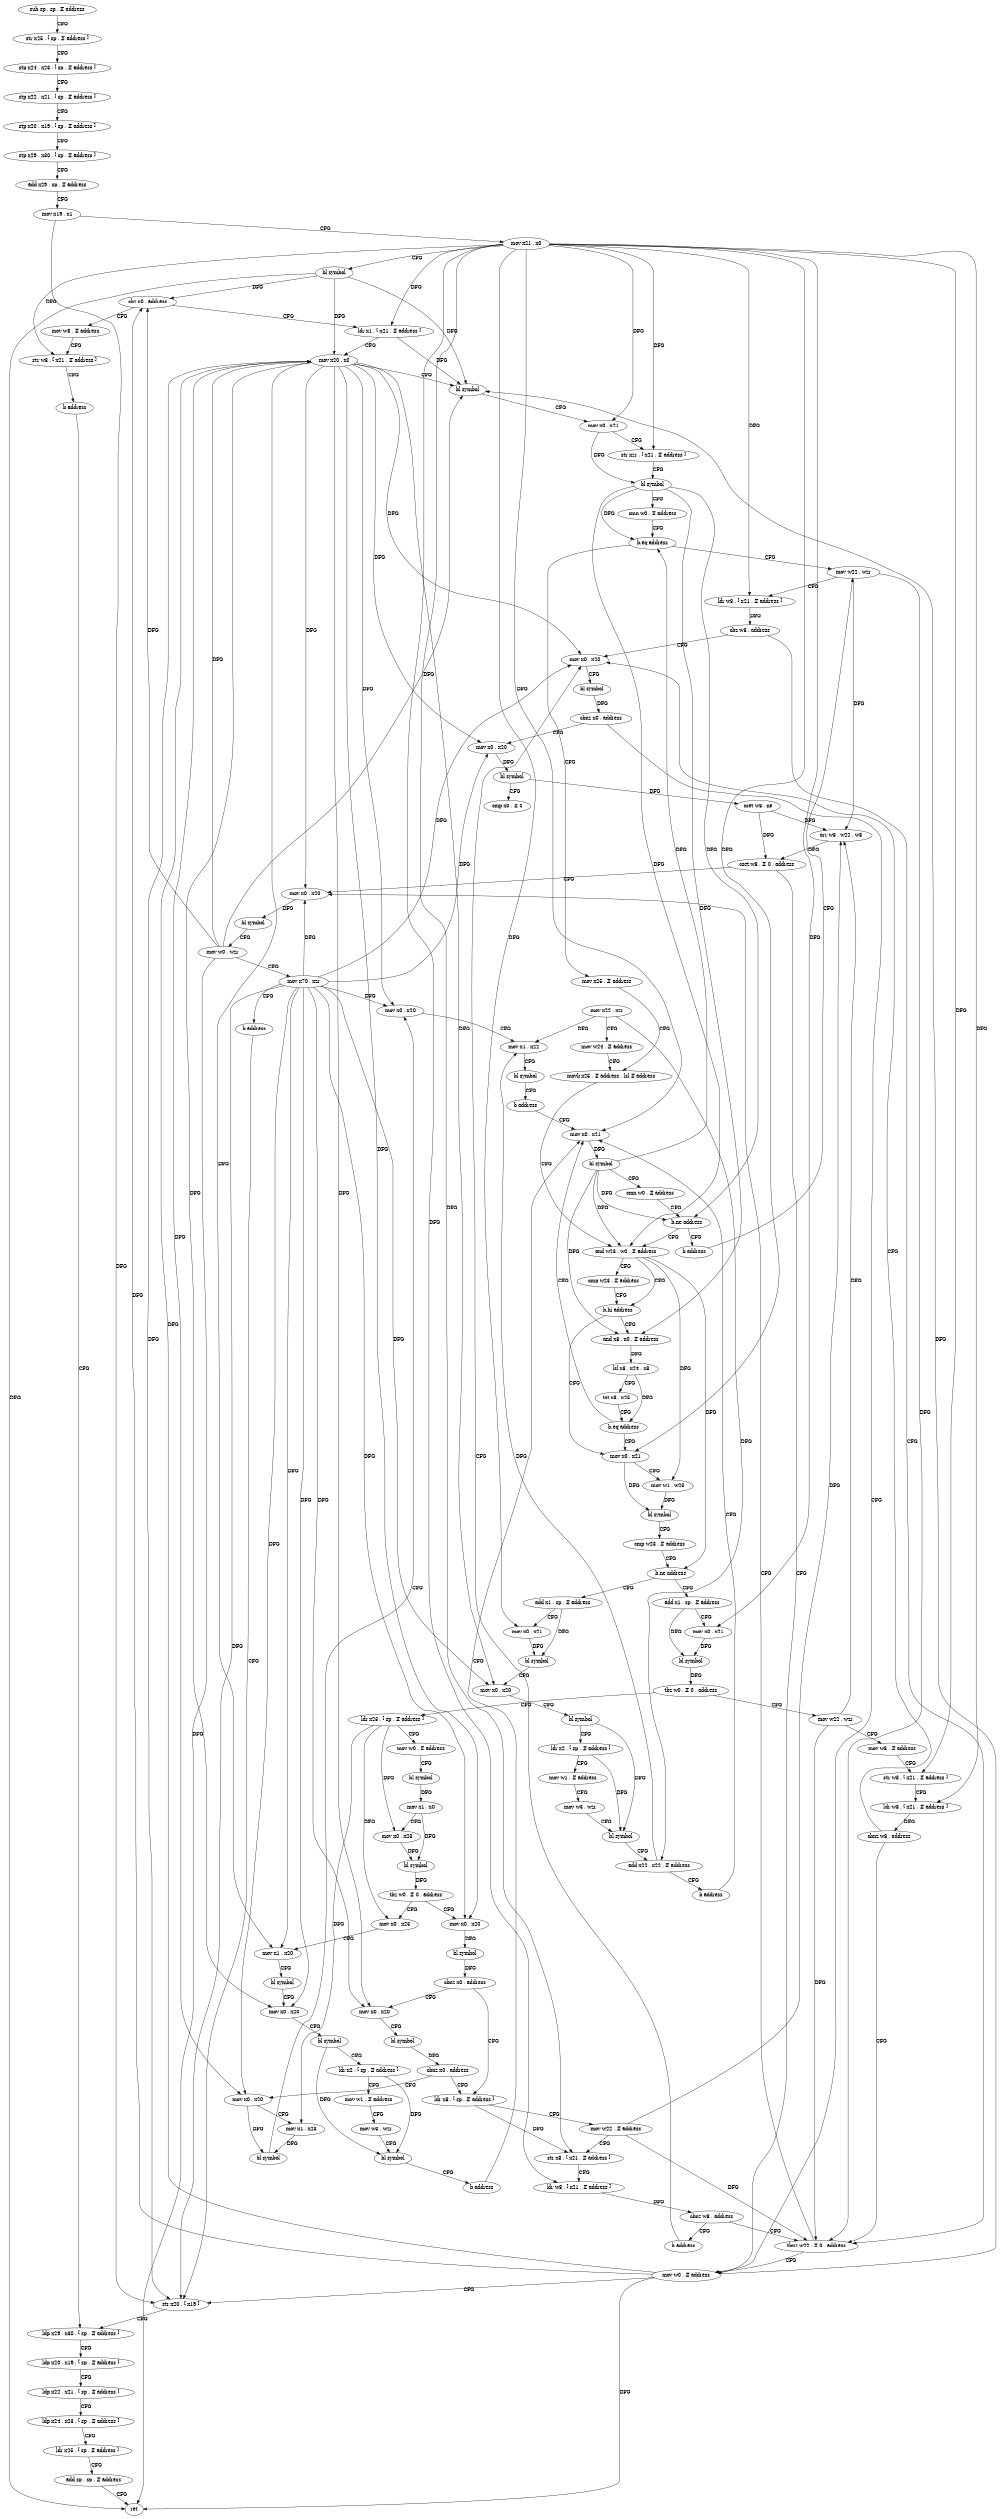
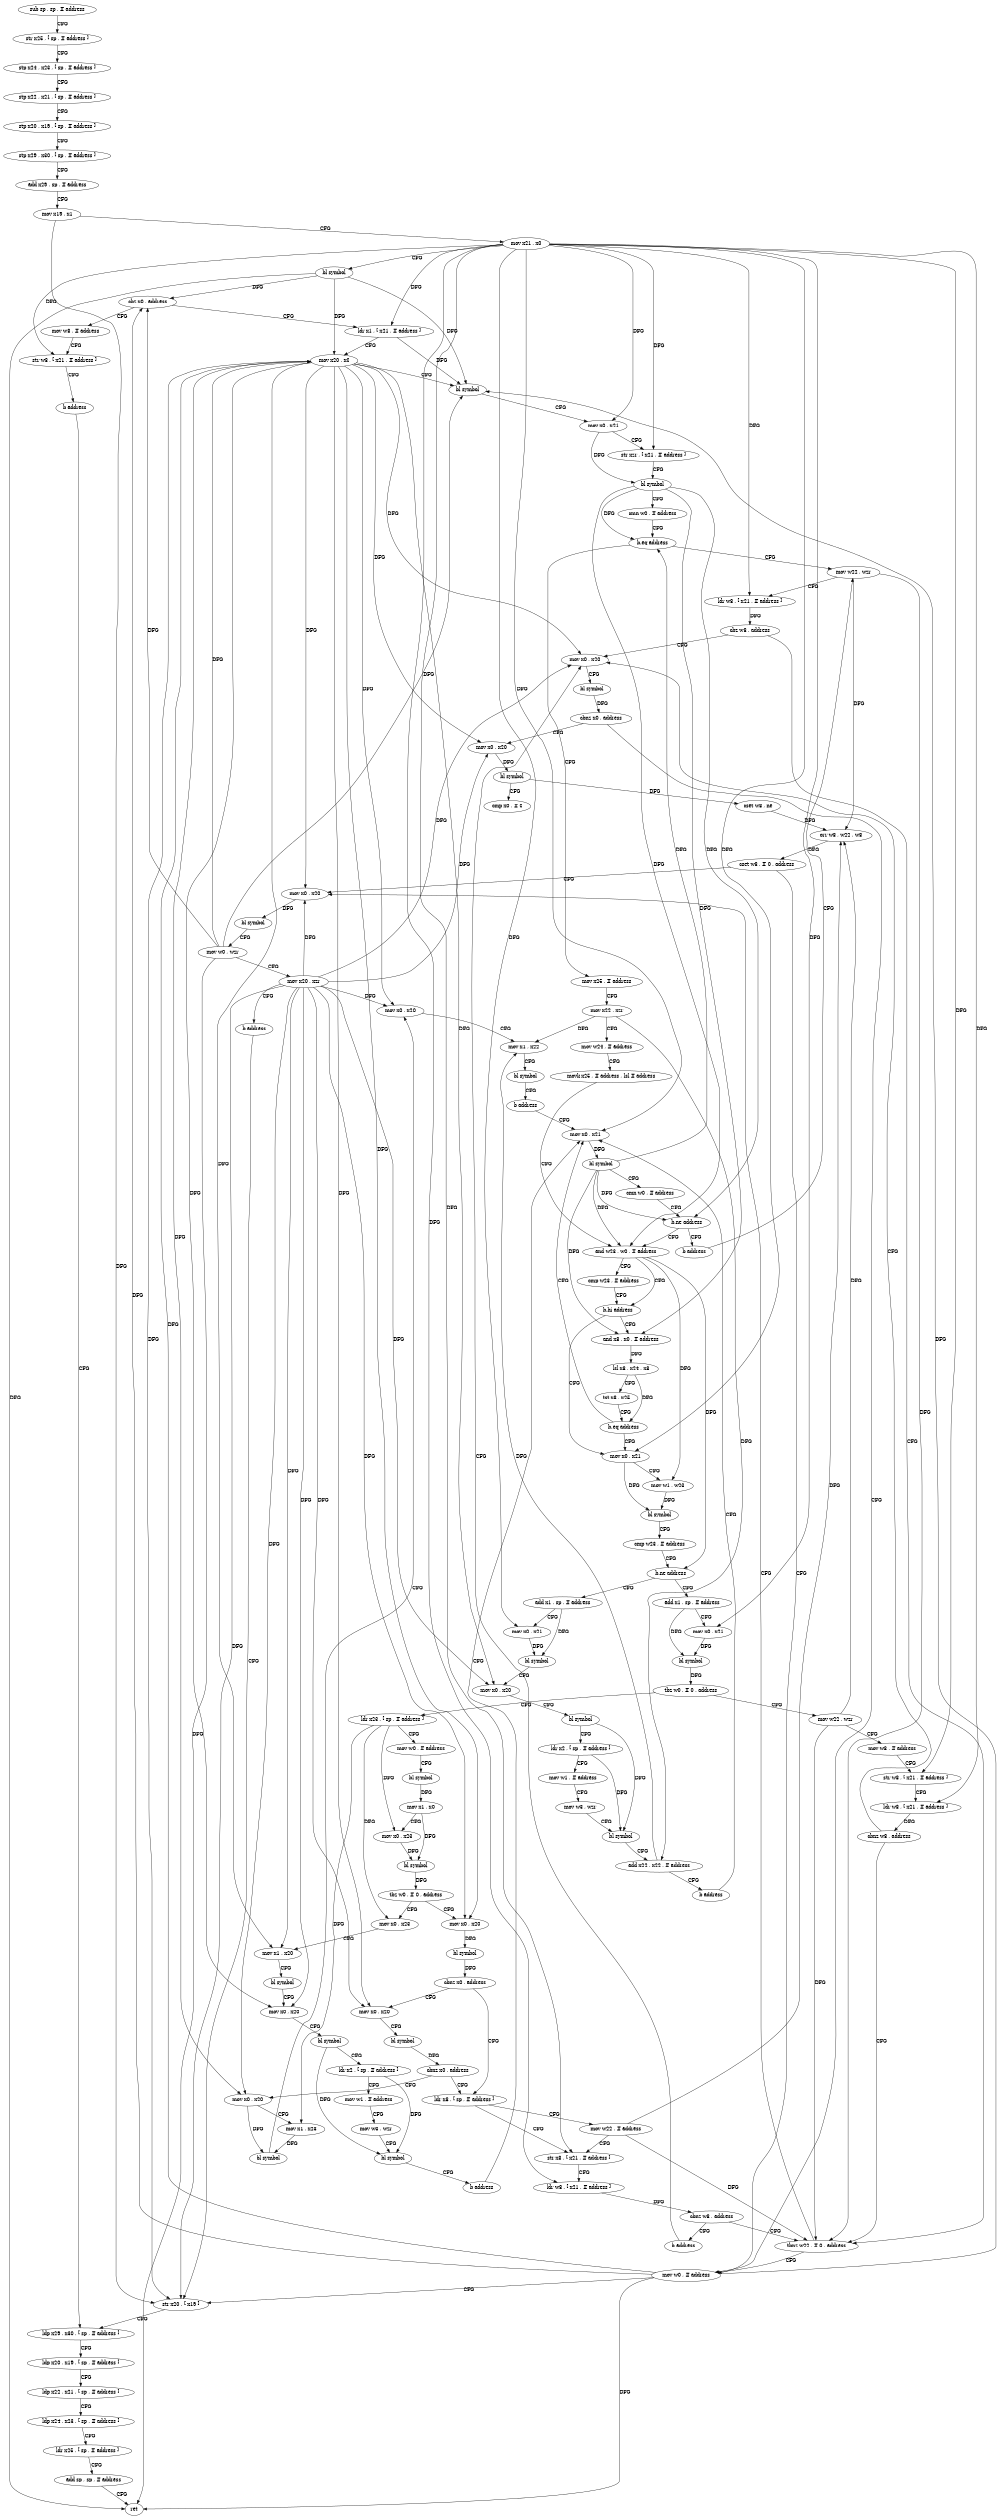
  digraph {
    n1 [label="sub sp , sp , # address"]
    n2 [label="str x25 , [ sp , # address ]"]
    n3 [label="stp x24 , x23 , [ sp , # address ]"]
    n4 [label="stp x22 , x21 , [ sp , # address ]"]
    n5 [label="stp x20 , x19 , [ sp , # address ]"]
    n6 [label="stp x29 , x30 , [ sp , # address ]"]
    n7 [label="add x29 , sp , # address"]
    n8 [label="mov x19 , x1"]
    n9 [label="mov x21 , x0"]
    n10 [label="str x20 , [ x19 ]"]
    n11 [label="bl symbol"]
    n12 [label="ldr x1 , [ x21 , # address ]"]
    n13 [label="str w8 , [ x21 , # address ]"]
    n14 [label="mov x0 , x21"]
    n15 [label="str xzr , [ x21 , # address ]"]
    n16 [label="ldr w8 , [ x21 , # address ]"]
    n17 [label="mov x0 , x21"]
    n18 [label="mov x0 , x21"]
    n19 [label="mov x0 , x21"]
    n20 [label="mov x0 , x21"]
    n21 [label="str w8 , [ x21 , # address ]"]
    n22 [label="ldr w8 , [ x21 , # address ]"]
    n23 [label="str x8 , [ x21 , # address ]"]
    n24 [label="ldr w8 , [ x21 , # address ]"]
    n25 [label="ldp x29 , x30 , [ sp , # address ]"]
    n26 [label="cbz x0 , address"]
    n27 [label="mov x20 , x0"]
    n28 [label="bl symbol"]
    n29 [label=ret]
    n30 [label="b address"]
    n31 [label="bl symbol"]
    n32 [label="cbz w8 , address"]
    n33 [label="mov w1 , w23"]
    n34 [label="bl symbol"]
    n35 [label="bl symbol"]
    n36 [label="bl symbol"]
    n37 [label="bl symbol"]
    n38 [label="cbnz w8 , address"]
    n39 [label="cbnz w8 , address"]
    n40 [label="mov w8 , # address"]
    n41 [label="mov x0 , x20"]
    n42 [label="mov x0 , x20"]
    n43 [label="mov x0 , x20"]
    n44 [label="mov x0 , x20"]
    n45 [label="mov x0 , x20"]
    n46 [label="mov x1 , x20"]
    n47 [label="mov x0 , x20"]
    n48 [label="mov x0 , x20"]
    n49 [label="mov x0 , x20"]
    n50 [label="mov x0 , x20"]
    n51 [label="ldp x20 , x19 , [ sp , # address ]"]
    n52 [label="ldp x22 , x21 , [ sp , # address ]"]
    n53 [label="bl symbol"]
    n54 [label="bl symbol"]
    n55 [label="bl symbol"]
    n56 [label="bl symbol"]
    n57 [label="bl symbol"]
    n58 [label="bl symbol"]
    n59 [label="bl symbol"]
    n60 [label="bl symbol"]
    n61 [label="mov x1 , x23"]
    n62 [label="bl symbol"]
    n63 [label="mov x1 , x22"]
    n64 [label="cmn w0 , # address"]
    n65 [label="b.eq address"]
    n66 [label="and w23 , w0 , # address"]
    n67 [label="and x8 , x0 , # address"]
    n68 [label="b.ne address"]
    n69 [label="mov w22 , wzr"]
    n70 [label="mov x25 , # address"]
    n71 [label="b.ne address"]
    n72 [label="cmp w23 , # address"]
    n73 [label="b.hi address"]
    n74 [label="lsl x8 , x24 , x8"]
    n75 [label="b address"]
    n76 [label="tbnz w22 , # 0 , address"]
    n77 [label="orr w8 , w22 , w8"]
    n78 [label="mov x22 , xzr"]
    n79 [label="mov w0 , # address"]
    n80 [label="cset w8 , # 0 , address"]
    n81 [label="mov w24 , # address"]
    n82 [label="add x22 , x22 , # address"]
    n83 [label="ldp x24 , x23 , [ sp , # address ]"]
    n84 [label="ldr x25 , [ sp , # address ]"]
    n85 [label="add sp , sp , # address"]
    n86 [label="cbnz x0 , address"]
    n87 [label="movk x25 , # address , lsl # address"]
    n88 [label="b address"]
    n89 [label="bl symbol"]
    n90 [label="add x1 , sp , # address"]
    n91 [label="add x1 , sp , # address"]
    n92 [label="cmp x0 , # 0"]
    n93 [label="cset w8 , ne"]
    n94 [label="mov w0 , wzr"]
    n95 [label="cmp w23 , # address"]
    n96 [label="tbz w0 , # 0 , address"]
    n97 [label="tst x8 , x25"]
    n98 [label="b.eq address"]
    n99 [label="cmn w0 , # address"]
-   n100 [label="mov x70 , xzr"]
+   n100 [label="mov x20 , xzr"]
    n101 [label="b address"]
    n102 [label="mov w22 , wzr"]
    n103 [label="ldr x23 , [ sp , # address ]"]
    n104 [label="mov w8 , # address"]
    n105 [label="mov w0 , # address"]
    n106 [label="mov x0 , x23"]
    n107 [label="mov x0 , x23"]
    n108 [label="bl symbol"]
    n109 [label="bl symbol"]
    n110 [label="ldr x2 , [ sp , # address ]"]
    n111 [label="bl symbol"]
    n112 [label="mov w1 , # address"]
    n113 [label="mov w3 , wzr"]
    n114 [label="mov x1 , x0"]
    n115 [label="tbz w0 , # 0 , address"]
    n116 [label="cbnz x0 , address"]
    n117 [label="ldr x2 , [ sp , # address ]"]
    n118 [label="bl symbol"]
    n119 [label="mov w1 , # address"]
    n120 [label="b address"]
    n121 [label="mov w3 , wzr"]
    n122 [label="ldr x8 , [ sp , # address ]"]
    n123 [label="mov w22 , # address"]
    n124 [label="cbnz x0 , address"]
    n125 [label="b address"]
    n126 [label="b address"]
    n1 -> n2 [label=CFG]
    n2 -> n3 [label=CFG]
    n3 -> n4 [label=CFG]
    n4 -> n5 [label=CFG]
    n5 -> n6 [label=CFG]
    n6 -> n7 [label=CFG]
    n7 -> n8 [label=CFG]
    n8 -> n9 [label=CFG]
    n8 -> n10 [label=DFG]
    n9 -> n11 [label=CFG]
    n9 -> n12 [label=DFG]
    n9 -> n13 [label=DFG]
    n9 -> n14 [label=DFG]
    n9 -> n15 [label=DFG]
    n9 -> n16 [label=DFG]
    n9 -> n17 [label=DFG]
    n9 -> n18 [label=DFG]
    n9 -> n19 [label=DFG]
    n9 -> n20 [label=DFG]
    n9 -> n21 [label=DFG]
    n9 -> n22 [label=DFG]
    n9 -> n23 [label=DFG]
    n9 -> n24 [label=DFG]
    n10 -> n25 [label=CFG]
    n11 -> n26 [label=DFG]
    n11 -> n27 [label=DFG]
    n11 -> n28 [label=DFG]
    n11 -> n29 [label=DFG]
    n12 -> n27 [label=CFG]
    n12 -> n28 [label=DFG]
    n13 -> n30 [label=CFG]
    n14 -> n15 [label=CFG]
    n14 -> n31 [label=DFG]
    n15 -> n31 [label=CFG]
    n16 -> n32 [label=DFG]
    n17 -> n33 [label=CFG]
    n17 -> n34 [label=DFG]
    n18 -> n35 [label=DFG]
    n19 -> n36 [label=DFG]
    n20 -> n37 [label=DFG]
    n21 -> n22 [label=CFG]
    n22 -> n38 [label=DFG]
    n23 -> n24 [label=CFG]
    n24 -> n39 [label=DFG]
    n25 -> n51 [label=CFG]
    n26 -> n12 [label=CFG]
    n26 -> n40 [label=CFG]
    n27 -> n10 [label=DFG]
    n27 -> n28 [label=CFG]
    n27 -> n41 [label=DFG]
    n27 -> n42 [label=DFG]
    n27 -> n43 [label=DFG]
    n27 -> n44 [label=DFG]
    n27 -> n45 [label=DFG]
    n27 -> n46 [label=DFG]
    n27 -> n47 [label=DFG]
    n27 -> n48 [label=DFG]
    n27 -> n49 [label=DFG]
    n27 -> n50 [label=DFG]
    n28 -> n14 [label=CFG]
    n30 -> n25 [label=CFG]
    n31 -> n64 [label=CFG]
    n31 -> n65 [label=DFG]
    n31 -> n66 [label=DFG]
    n31 -> n67 [label=DFG]
    n31 -> n68 [label=DFG]
    n32 -> n41 [label=CFG]
    n32 -> n76 [label=CFG]
    n33 -> n34 [label=DFG]
    n34 -> n95 [label=CFG]
    n35 -> n65 [label=DFG]
    n35 -> n66 [label=DFG]
    n35 -> n67 [label=DFG]
    n35 -> n68 [label=DFG]
    n35 -> n99 [label=CFG]
    n36 -> n96 [label=DFG]
    n37 -> n44 [label=CFG]
    n38 -> n41 [label=CFG]
    n38 -> n76 [label=CFG]
    n39 -> n76 [label=CFG]
    n39 -> n125 [label=CFG]
    n40 -> n13 [label=CFG]
    n41 -> n53 [label=CFG]
    n42 -> n54 [label=DFG]
    n43 -> n55 [label=DFG]
    n44 -> n56 [label=CFG]
    n45 -> n57 [label=DFG]
    n46 -> n58 [label=CFG]
    n47 -> n59 [label=CFG]
    n48 -> n60 [label=CFG]
    n49 -> n61 [label=CFG]
    n49 -> n62 [label=DFG]
    n50 -> n63 [label=CFG]
    n51 -> n52 [label=CFG]
    n52 -> n83 [label=CFG]
    n53 -> n86 [label=DFG]
    n54 -> n92 [label=CFG]
    n54 -> n93 [label=DFG]
    n55 -> n94 [label=CFG]
    n56 -> n110 [label=CFG]
    n56 -> n111 [label=DFG]
    n57 -> n116 [label=DFG]
    n58 -> n47 [label=CFG]
    n59 -> n117 [label=CFG]
    n59 -> n118 [label=DFG]
    n60 -> n124 [label=DFG]
    n61 -> n62 [label=DFG]
    n62 -> n50 [label=CFG]
    n63 -> n89 [label=CFG]
    n64 -> n65 [label=CFG]
    n65 -> n69 [label=CFG]
    n65 -> n70 [label=CFG]
    n66 -> n33 [label=DFG]
    n66 -> n71 [label=DFG]
    n66 -> n72 [label=CFG]
    n66 -> n73 [label=CFG]
    n67 -> n74 [label=DFG]
    n68 -> n66 [label=CFG]
    n68 -> n75 [label=CFG]
    n69 -> n16 [label=CFG]
    n69 -> n76 [label=DFG]
    n69 -> n77 [label=DFG]
-   n70 -> n87 [label=CFG]
+   n70 -> n78 [label=CFG]
    n71 -> n90 [label=CFG]
    n71 -> n91 [label=CFG]
    n72 -> n73 [label=CFG]
    n73 -> n17 [label=CFG]
    n73 -> n67 [label=CFG]
    n74 -> n97 [label=CFG]
    n74 -> n98 [label=DFG]
    n75 -> n69 [label=CFG]
    n76 -> n43 [label=CFG]
    n76 -> n79 [label=CFG]
    n77 -> n80 [label=DFG]
    n78 -> n63 [label=DFG]
    n78 -> n81 [label=CFG]
    n78 -> n82 [label=DFG]
    n79 -> n10 [label=CFG]
    n79 -> n26 [label=DFG]
    n79 -> n27 [label=DFG]
    n79 -> n28 [label=DFG]
    n79 -> n29 [label=DFG]
    n80 -> n43 [label=CFG]
    n80 -> n79 [label=CFG]
    n81 -> n87 [label=CFG]
    n82 -> n63 [label=DFG]
    n82 -> n88 [label=CFG]
    n83 -> n84 [label=CFG]
    n84 -> n85 [label=CFG]
    n85 -> n29 [label=CFG]
    n86 -> n42 [label=CFG]
    n86 -> n79 [label=CFG]
    n87 -> n66 [label=CFG]
    n88 -> n18 [label=CFG]
    n89 -> n126 [label=CFG]
    n90 -> n19 [label=CFG]
    n90 -> n36 [label=DFG]
    n91 -> n20 [label=CFG]
    n91 -> n37 [label=DFG]
    n93 -> n77 [label=DFG]
-   n93 -> n80 [label=DFG]
    n94 -> n26 [label=DFG]
    n94 -> n27 [label=DFG]
    n94 -> n28 [label=DFG]
    n94 -> n29 [label=DFG]
    n94 -> n100 [label=CFG]
    n95 -> n71 [label=CFG]
    n96 -> n102 [label=CFG]
    n96 -> n103 [label=CFG]
    n97 -> n98 [label=CFG]
    n98 -> n17 [label=CFG]
    n98 -> n18 [label=CFG]
    n99 -> n68 [label=CFG]
    n100 -> n10 [label=DFG]
    n100 -> n41 [label=DFG]
    n100 -> n42 [label=DFG]
    n100 -> n43 [label=DFG]
    n100 -> n44 [label=DFG]
    n100 -> n45 [label=DFG]
    n100 -> n46 [label=DFG]
    n100 -> n47 [label=DFG]
    n100 -> n48 [label=DFG]
    n100 -> n49 [label=DFG]
    n100 -> n50 [label=DFG]
    n100 -> n101 [label=CFG]
    n101 -> n10 [label=CFG]
    n102 -> n76 [label=DFG]
    n102 -> n77 [label=DFG]
    n102 -> n104 [label=CFG]
    n103 -> n61 [label=DFG]
    n103 -> n105 [label=CFG]
    n103 -> n106 [label=DFG]
    n103 -> n107 [label=DFG]
    n104 -> n21 [label=CFG]
    n105 -> n108 [label=CFG]
    n106 -> n109 [label=DFG]
    n107 -> n46 [label=CFG]
    n108 -> n114 [label=DFG]
    n109 -> n115 [label=DFG]
    n110 -> n111 [label=DFG]
    n110 -> n112 [label=CFG]
    n111 -> n82 [label=CFG]
    n112 -> n113 [label=CFG]
    n113 -> n111 [label=CFG]
    n114 -> n106 [label=CFG]
    n114 -> n109 [label=DFG]
    n115 -> n45 [label=CFG]
    n115 -> n107 [label=CFG]
    n116 -> n48 [label=CFG]
    n116 -> n122 [label=CFG]
    n117 -> n118 [label=DFG]
    n117 -> n119 [label=CFG]
    n118 -> n120 [label=CFG]
    n119 -> n121 [label=CFG]
    n120 -> n18 [label=CFG]
    n121 -> n118 [label=CFG]
-   n122 -> n23 [label=DFG]
+   n122 -> n23 [label=CFG]
    n122 -> n123 [label=CFG]
    n123 -> n23 [label=CFG]
    n123 -> n76 [label=DFG]
    n123 -> n77 [label=DFG]
    n124 -> n49 [label=CFG]
    n124 -> n122 [label=CFG]
    n125 -> n41 [label=CFG]
    n126 -> n18 [label=CFG]
  }
